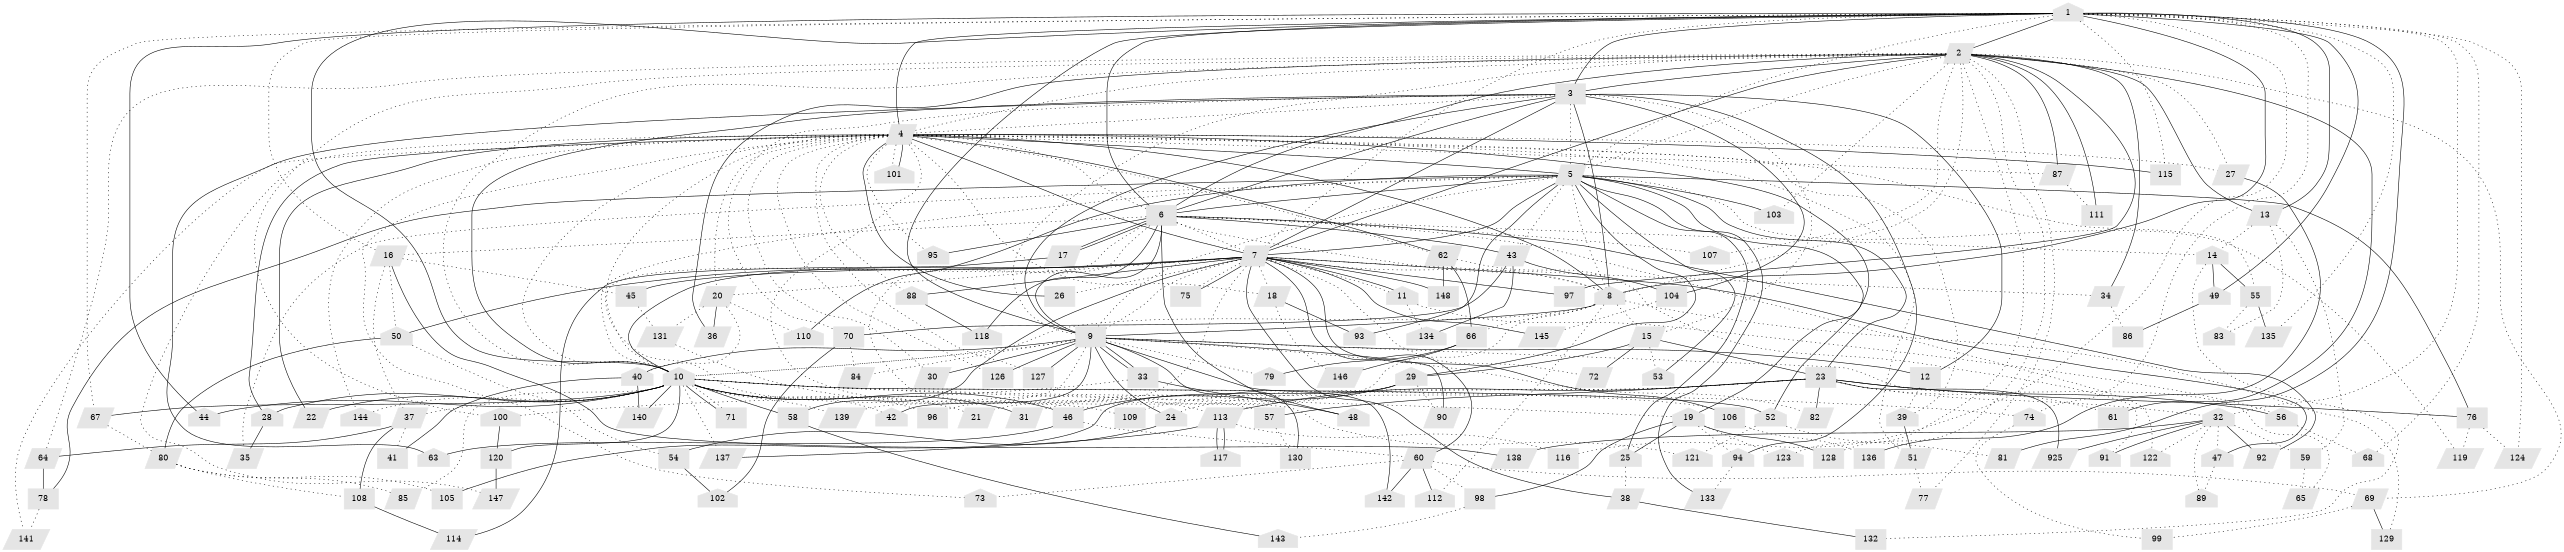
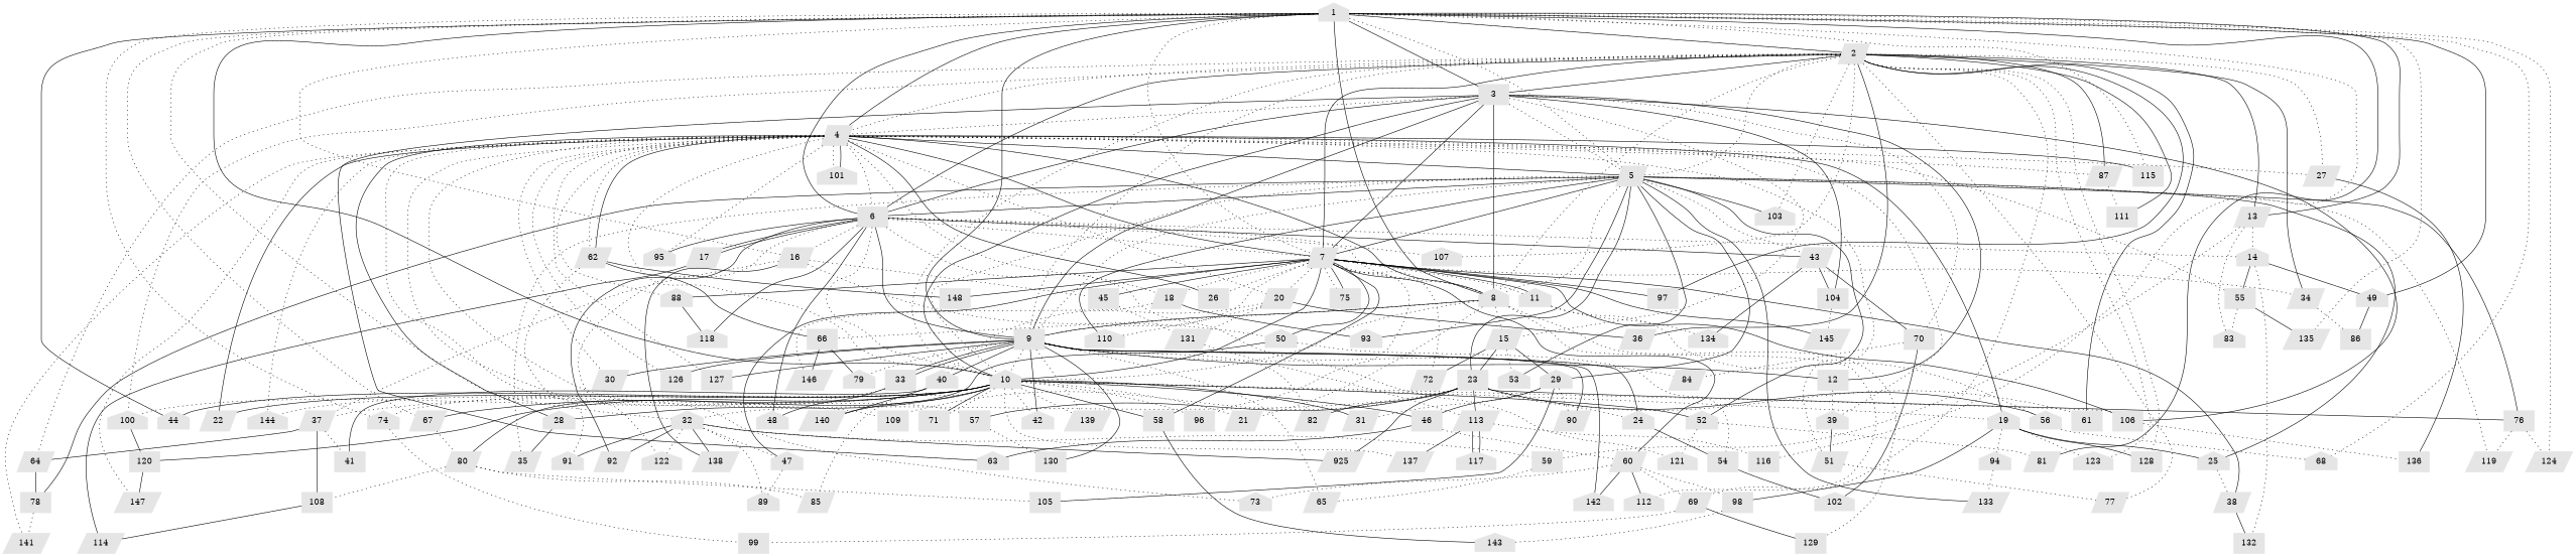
  graph {
    node [color=gray90 shape=parallelogram style=filled]
    edge [style=dotted]
    1 [shape=house]
    2
    3 [shape=box]
    4
    5
    6 [shape=box]
    7
    8 [shape=house]
    9 [shape=box]
    10 [shape=house]
    13
    16
    32 [shape=house]
    44 [shape=house]
    49 [shape=house]
    67
    68 [shape=house]
    74 [shape=house]
    81
    115 [shape=box]
    116 [shape=box]
    124
    135
    27
    34
    36
    61 [shape=box]
    64
    69
    77
    87
    97 [shape=box]
    100 [shape=house]
    103 [shape=house]
    107 [shape=house]
    111 [shape=box]
    123 [shape=house]
    128 [shape=box]
    12 [shape=box]
    15
    63 [shape=house]
    70 [shape=box]
    94 [shape=house]
    104 [shape=box]
    18
    19 [shape=house]
    20
    22
    26 [shape=box]
    28 [shape=house]
    30
    39 [shape=house]
    51
    55 [shape=box]
    57 [shape=box]
    62
    73 [shape=house]
    88 [shape=house]
    95 [shape=house]
    101 [shape=house]
    109 [shape=box]
    126 [shape=box]
    127 [shape=box]
    141
    144 [shape=house]
    147
    23 [shape=box]
    25 [shape=house]
    29 [shape=house]
    35
    43
    52 [shape=house]
    53 [shape=house]
    76 [shape=box]
    78 [shape=box]
    93 [shape=house]
    110 [shape=house]
    119
    133
    14 [shape=house]
    17
    48 [shape=house]
    92
    118 [shape=house]
    121 [shape=house]
    122 [shape=house]
    11 [shape=house]
    38
    45 [shape=box]
    47 [shape=house]
    50 [shape=house]
    58 [shape=box]
    60
    72
    75 [shape=box]
    96 [shape=box]
    106 [shape=box]
    145
    148 [shape=box]
    21
    66 [shape=box]
    112 [shape=house]
    129 [shape=box]
    24 [shape=house]
    33 [shape=box]
    40 [shape=house]
    42 [shape=house]
    65
    79 [shape=house]
    82
    84
    90
    130 [shape=box]
    139
    142 [shape=house]
    31
    37
    46 [shape=box]
    71 [shape=box]
    85
    120 [shape=box]
    137
    140
    59 [shape=box]
    83 [shape=house]
    138
    n127 [label=925]
    89 [shape=house]
    91 [shape=house]
    86 [shape=box]
    80
    99 [shape=box]
    136 [shape=box]
    102 [shape=house]
    146
    98 [shape=box]
    131
    113
    56 [shape=house]
    105 [shape=box]
    134 [shape=house]
    132 [shape=box]
    114
    54 [shape=box]
    143 [shape=house]
    41 [shape=box]
    108 [shape=box]
    117 [shape=house]
    1 -- 2 [style=solid]
    1 -- 3 [style=solid]
    1 -- 4 [style=solid]
    1 -- 5
    1 -- 6 [style=solid]
    1 -- 7
    1 -- 8 [style=solid]
    1 -- 9 [style=solid]
    1 -- 10 [style=solid]
    1 -- 13 [style=solid]
    1 -- 16
    1 -- 32
    1 -- 44 [style=solid]
    1 -- 49 [style=solid]
    1 -- 67
    1 -- 68
    1 -- 74
    1 -- 81 [style=solid]
    1 -- 115
    1 -- 116
    1 -- 124
    1 -- 135
    2 -- 3 [style=solid]
    2 -- 4
    2 -- 5
    2 -- 6 [style=solid]
    2 -- 7 [style=solid]
    2 -- 8
    2 -- 9
    2 -- 10
    2 -- 13 [style=solid]
    2 -- 27
    2 -- 34 [style=solid]
    2 -- 36 [style=solid]
    2 -- 61 [style=solid]
    2 -- 64
    2 -- 69
    2 -- 77
    2 -- 87 [style=solid]
    2 -- 97 [style=solid]
    2 -- 100
    2 -- 103
    2 -- 107
    2 -- 111 [style=solid]
    2 -- 123
    2 -- 128
    3 -- 4
    3 -- 5
    3 -- 6 [style=solid]
    3 -- 7 [style=solid]
    3 -- 8 [style=solid]
    3 -- 9 [style=solid]
    3 -- 10 [style=solid]
    3 -- 12 [style=solid]
    3 -- 15
    3 -- 63 [style=solid]
    3 -- 70
-   3 -- 94 [style=solid]
+   3 -- 106 [style=solid]
    3 -- 104 [style=solid]
    4 -- 5 [style=solid]
    4 -- 6
    4 -- 7 [style=solid]
    4 -- 8 [style=solid]
    4 -- 10
    4 -- 115 [style=solid]
    4 -- 27
    4 -- 87
    4 -- 18
    4 -- 19 [style=solid]
    4 -- 20
    4 -- 22 [style=solid]
    4 -- 26 [style=solid]
    4 -- 28 [style=solid]
    4 -- 30
    4 -- 39
    4 -- 51
    4 -- 55
    4 -- 57
    4 -- 62
    4 -- 62 [style=solid]
    4 -- 73
    4 -- 88
    4 -- 95
    4 -- 101
    4 -- 101 [style=solid]
    4 -- 109
    4 -- 126
    4 -- 127
    4 -- 141
    4 -- 144
    4 -- 147
    5 -- 6 [style=solid]
    5 -- 7 [style=solid]
    5 -- 8
    5 -- 9
    5 -- 10
    5 -- 103 [style=solid]
    5 -- 23 [style=solid]
    5 -- 25 [style=solid]
    5 -- 29 [style=solid]
    5 -- 35
    5 -- 43
    5 -- 52 [style=solid]
    5 -- 53 [style=solid]
    5 -- 76 [style=solid]
    5 -- 78 [style=solid]
    5 -- 93 [style=solid]
    5 -- 110 [style=solid]
    5 -- 119
    5 -- 133 [style=solid]
    6 -- 7
    6 -- 8
    6 -- 9 [style=solid]
    6 -- 10
    6 -- 16
    6 -- 107
    6 -- 95 [style=solid]
    6 -- 43 [style=solid]
    6 -- 14
    6 -- 17 [style=solid]
    6 -- 17 [style=solid]
    6 -- 48 [style=solid]
    6 -- 92 [style=solid]
    6 -- 118 [style=solid]
    6 -- 121
    6 -- 122
    7 -- 8
    7 -- 9
    7 -- 10 [style=solid]
    7 -- 34
    7 -- 97 [style=solid]
    7 -- 18
    7 -- 20
    7 -- 26
    7 -- 88 [style=solid]
    7 -- 11
    7 -- 11 [style=solid]
    7 -- 38 [style=solid]
    7 -- 45 [style=solid]
    7 -- 47 [style=solid]
    7 -- 50 [style=solid]
    7 -- 58 [style=solid]
    7 -- 60 [style=solid]
    7 -- 72
    7 -- 75
    7 -- 75 [style=solid]
    7 -- 96
    7 -- 106 [style=solid]
    7 -- 145 [style=solid]
    7 -- 148 [style=solid]
    8 -- 9 [style=solid]
    8 -- 10
    8 -- 15
    8 -- 21
    8 -- 66
    8 -- 112
    8 -- 129
    9 -- 10
    9 -- 12 [style=solid]
    9 -- 30 [style=solid]
    9 -- 126 [style=solid]
    9 -- 127 [style=solid]
    9 -- 24 [style=solid]
    9 -- 33 [style=solid]
    9 -- 33 [style=solid]
    9 -- 40 [style=solid]
    9 -- 42 [style=solid]
    9 -- 65
    9 -- 79
    9 -- 82
    9 -- 84
    9 -- 90 [style=solid]
    9 -- 130 [style=solid]
    9 -- 139
    9 -- 142 [style=solid]
    10 -- 44 [style=solid]
    10 -- 67 [style=solid]
    10 -- 74
    10 -- 19
    10 -- 22 [style=solid]
    10 -- 28 [style=solid]
    10 -- 144
    10 -- 52 [style=solid]
    10 -- 58 [style=solid]
    10 -- 96
    10 -- 106
    10 -- 21
    10 -- 42
    10 -- 139
    10 -- 31 [style=solid]
    10 -- 37
    10 -- 46 [style=solid]
    10 -- 71 [style=solid]
    10 -- 71
    10 -- 85
    10 -- 120 [style=solid]
    10 -- 137
    10 -- 140 [style=solid]
    13 -- 14
    13 -- 59
    13 -- 83
    16 -- 45
    16 -- 50
    16 -- 37
    16 -- 138 [style=solid]
    32 -- 92 [style=solid]
    32 -- 122
    32 -- 47
    32 -- 59
    32 -- 138 [style=solid]
    32 -- n127 [style=solid]
    32 -- 89
    32 -- 91 [style=solid]
    49 -- 86 [style=solid]
    67 -- 80
    74 -- 99
    27 -- 136 [style=solid]
    34 -- 86
    64 -- 78 [style=solid]
    69 -- 129 [style=solid]
    69 -- 99
    87 -- 111
    100 -- 120 [style=solid]
    12 -- 39
    15 -- 23 [style=solid]
    15 -- 29 [style=solid]
    15 -- 53
    15 -- 72 [style=solid]
    70 -- 84
    70 -- 102 [style=solid]
    94 -- 133
    104 -- 145
    18 -- 93 [style=solid]
    18 -- 146
    19 -- 123
    19 -- 128 [style=solid]
    19 -- 94
    19 -- 25 [style=solid]
    19 -- 98 [style=solid]
    20 -- 36 [style=solid]
    20 -- 110
    20 -- 40
    20 -- 131
    28 -- 35 [style=solid]
    39 -- 51 [style=solid]
    51 -- 77
    55 -- 135 [style=solid]
    55 -- 83
    57 -- 130
    62 -- 148 [style=solid]
    62 -- 66 [style=solid]
    62 -- 91
    88 -- 118 [style=solid]
    23 -- 32
    23 -- 61
    23 -- 57 [style=solid]
    23 -- 109
    23 -- 76 [style=solid]
    23 -- 24
    23 -- 82 [style=solid]
    23 -- n127 [style=solid]
    23 -- 113 [style=solid]
    23 -- 56 [style=solid]
    25 -- 38
    29 -- 90
    29 -- 31
    29 -- 46 [style=solid]
    29 -- 105 [style=solid]
    43 -- 70 [style=solid]
    43 -- 104 [style=solid]
    43 -- 134 [style=solid]
    52 -- 81
    52 -- 121
    76 -- 124
    76 -- 119
    78 -- 141
    14 -- 49 [style=solid]
    14 -- 55 [style=solid]
    14 -- 132
    17 -- 114 [style=solid]
    11 -- 56
    11 -- 134
    38 -- 132 [style=solid]
    45 -- 131
    47 -- 89
    50 -- 80 [style=solid]
    50 -- 54
    58 -- 143 [style=solid]
    60 -- 69
    60 -- 73
    60 -- 112 [style=solid]
    60 -- 142 [style=solid]
    60 -- 98
    106 -- 136
    66 -- 79 [style=solid]
    66 -- 146 [style=solid]
    24 -- 54 [style=solid]
    33 -- 100
    33 -- 48 [style=solid]
    40 -- 140 [style=solid]
    40 -- 41 [style=solid]
    37 -- 64 [style=solid]
    37 -- 41
    37 -- 108 [style=solid]
    46 -- 63 [style=solid]
    46 -- 60
    120 -- 147 [style=solid]
    59 -- 65
    80 -- 85
    80 -- 105
    80 -- 108
    98 -- 143
    131 -- 113
    113 -- 116
    113 -- 137 [style=solid]
    113 -- 117 [style=solid]
    113 -- 117 [style=solid]
    56 -- 68
    54 -- 102 [style=solid]
    108 -- 114 [style=solid]
  }
